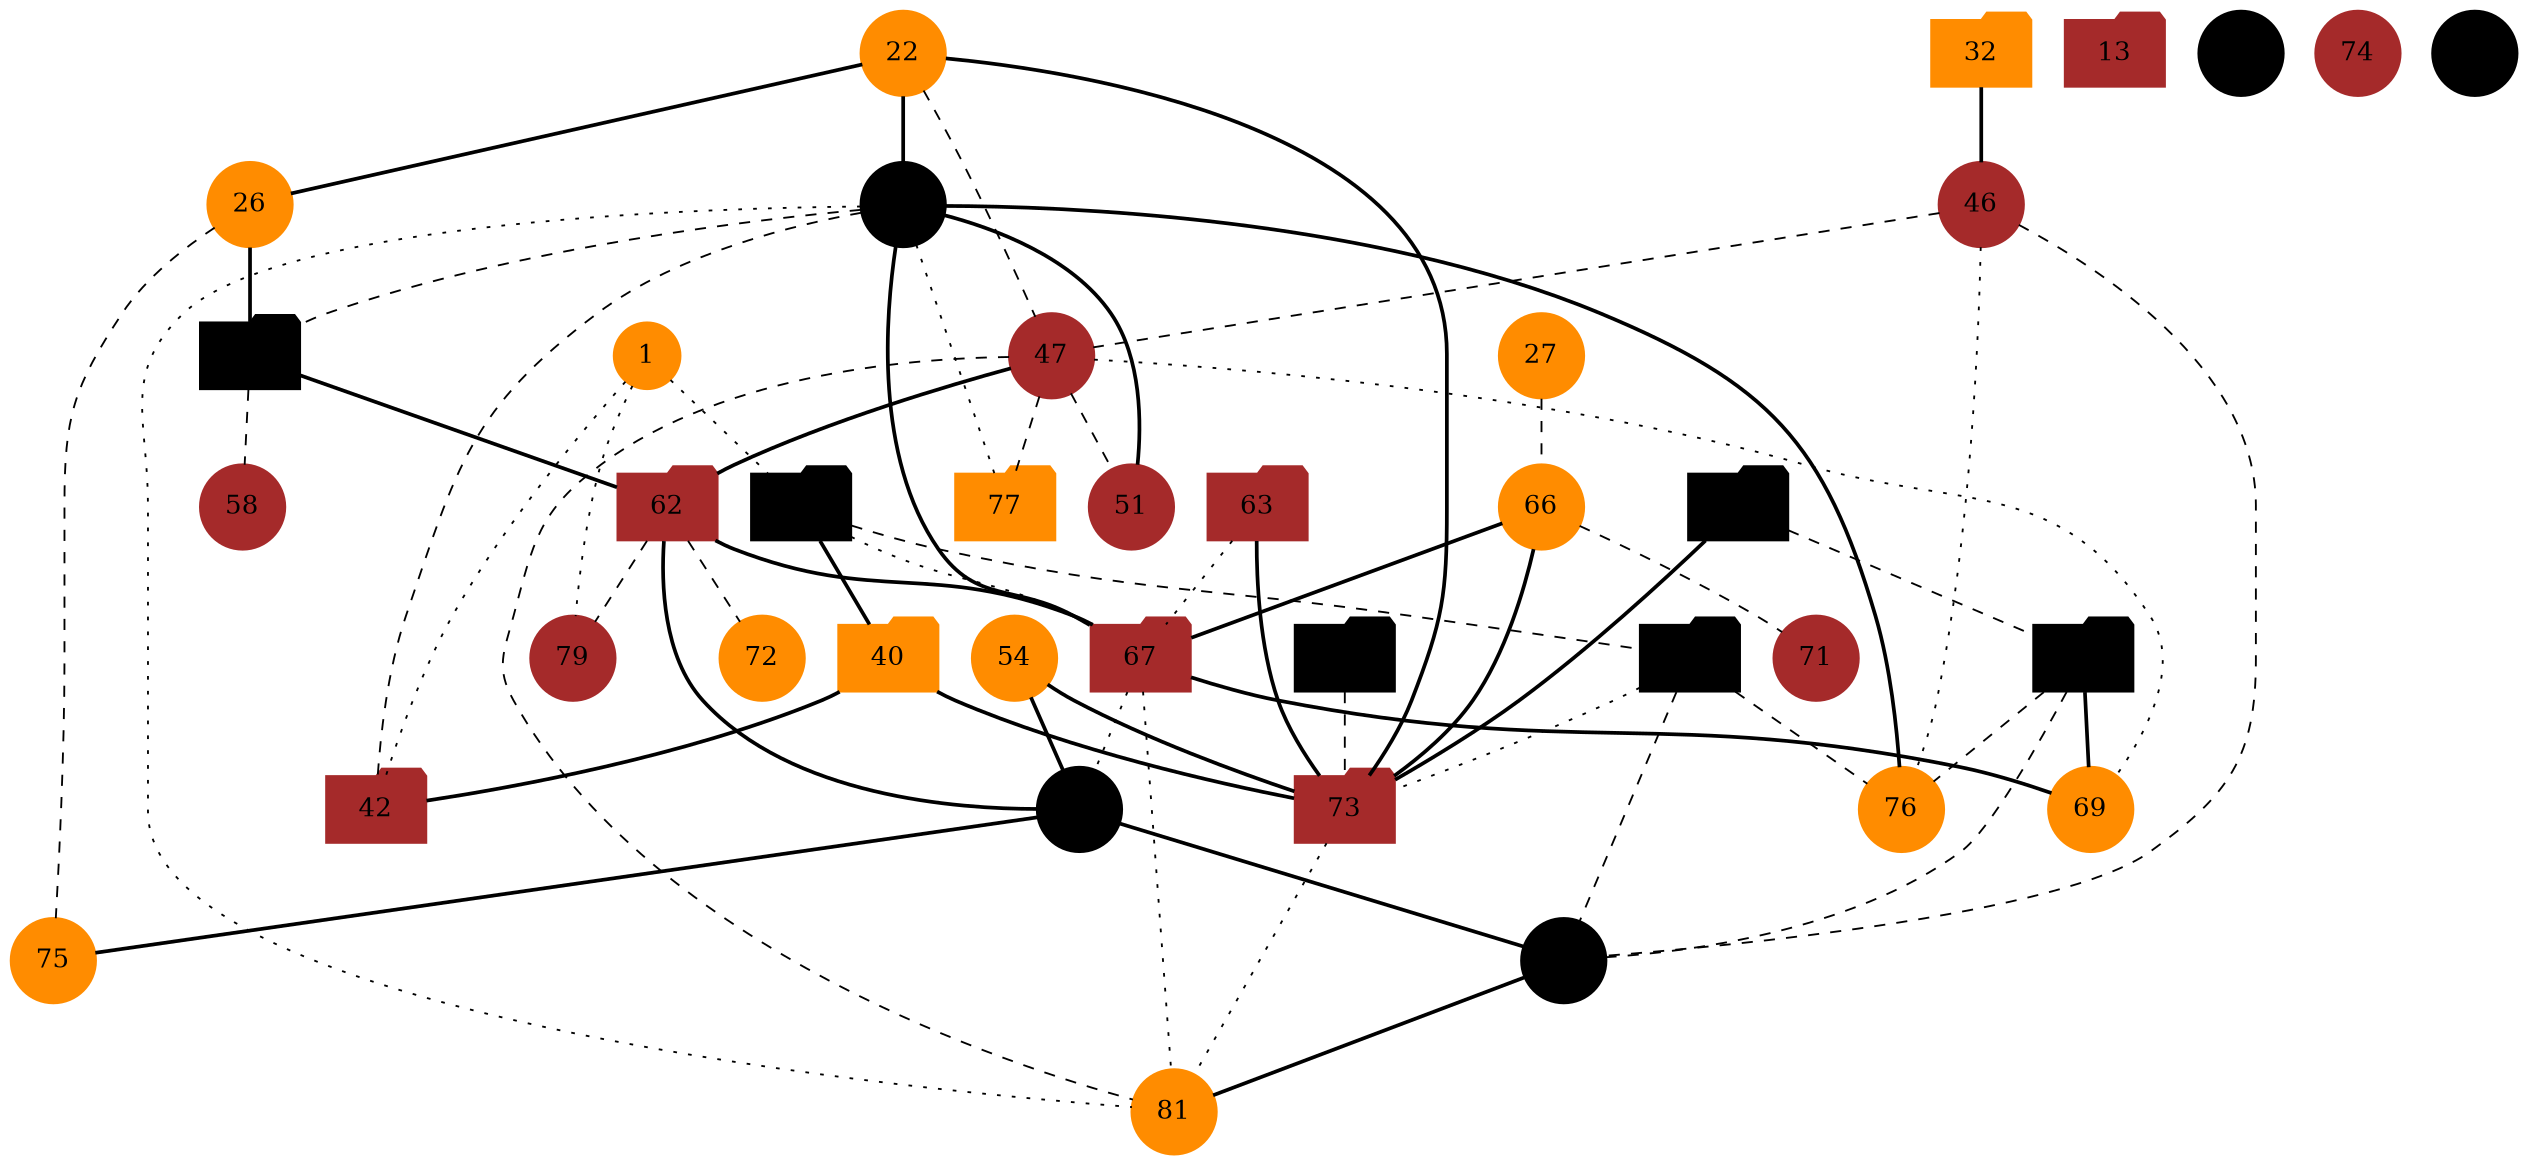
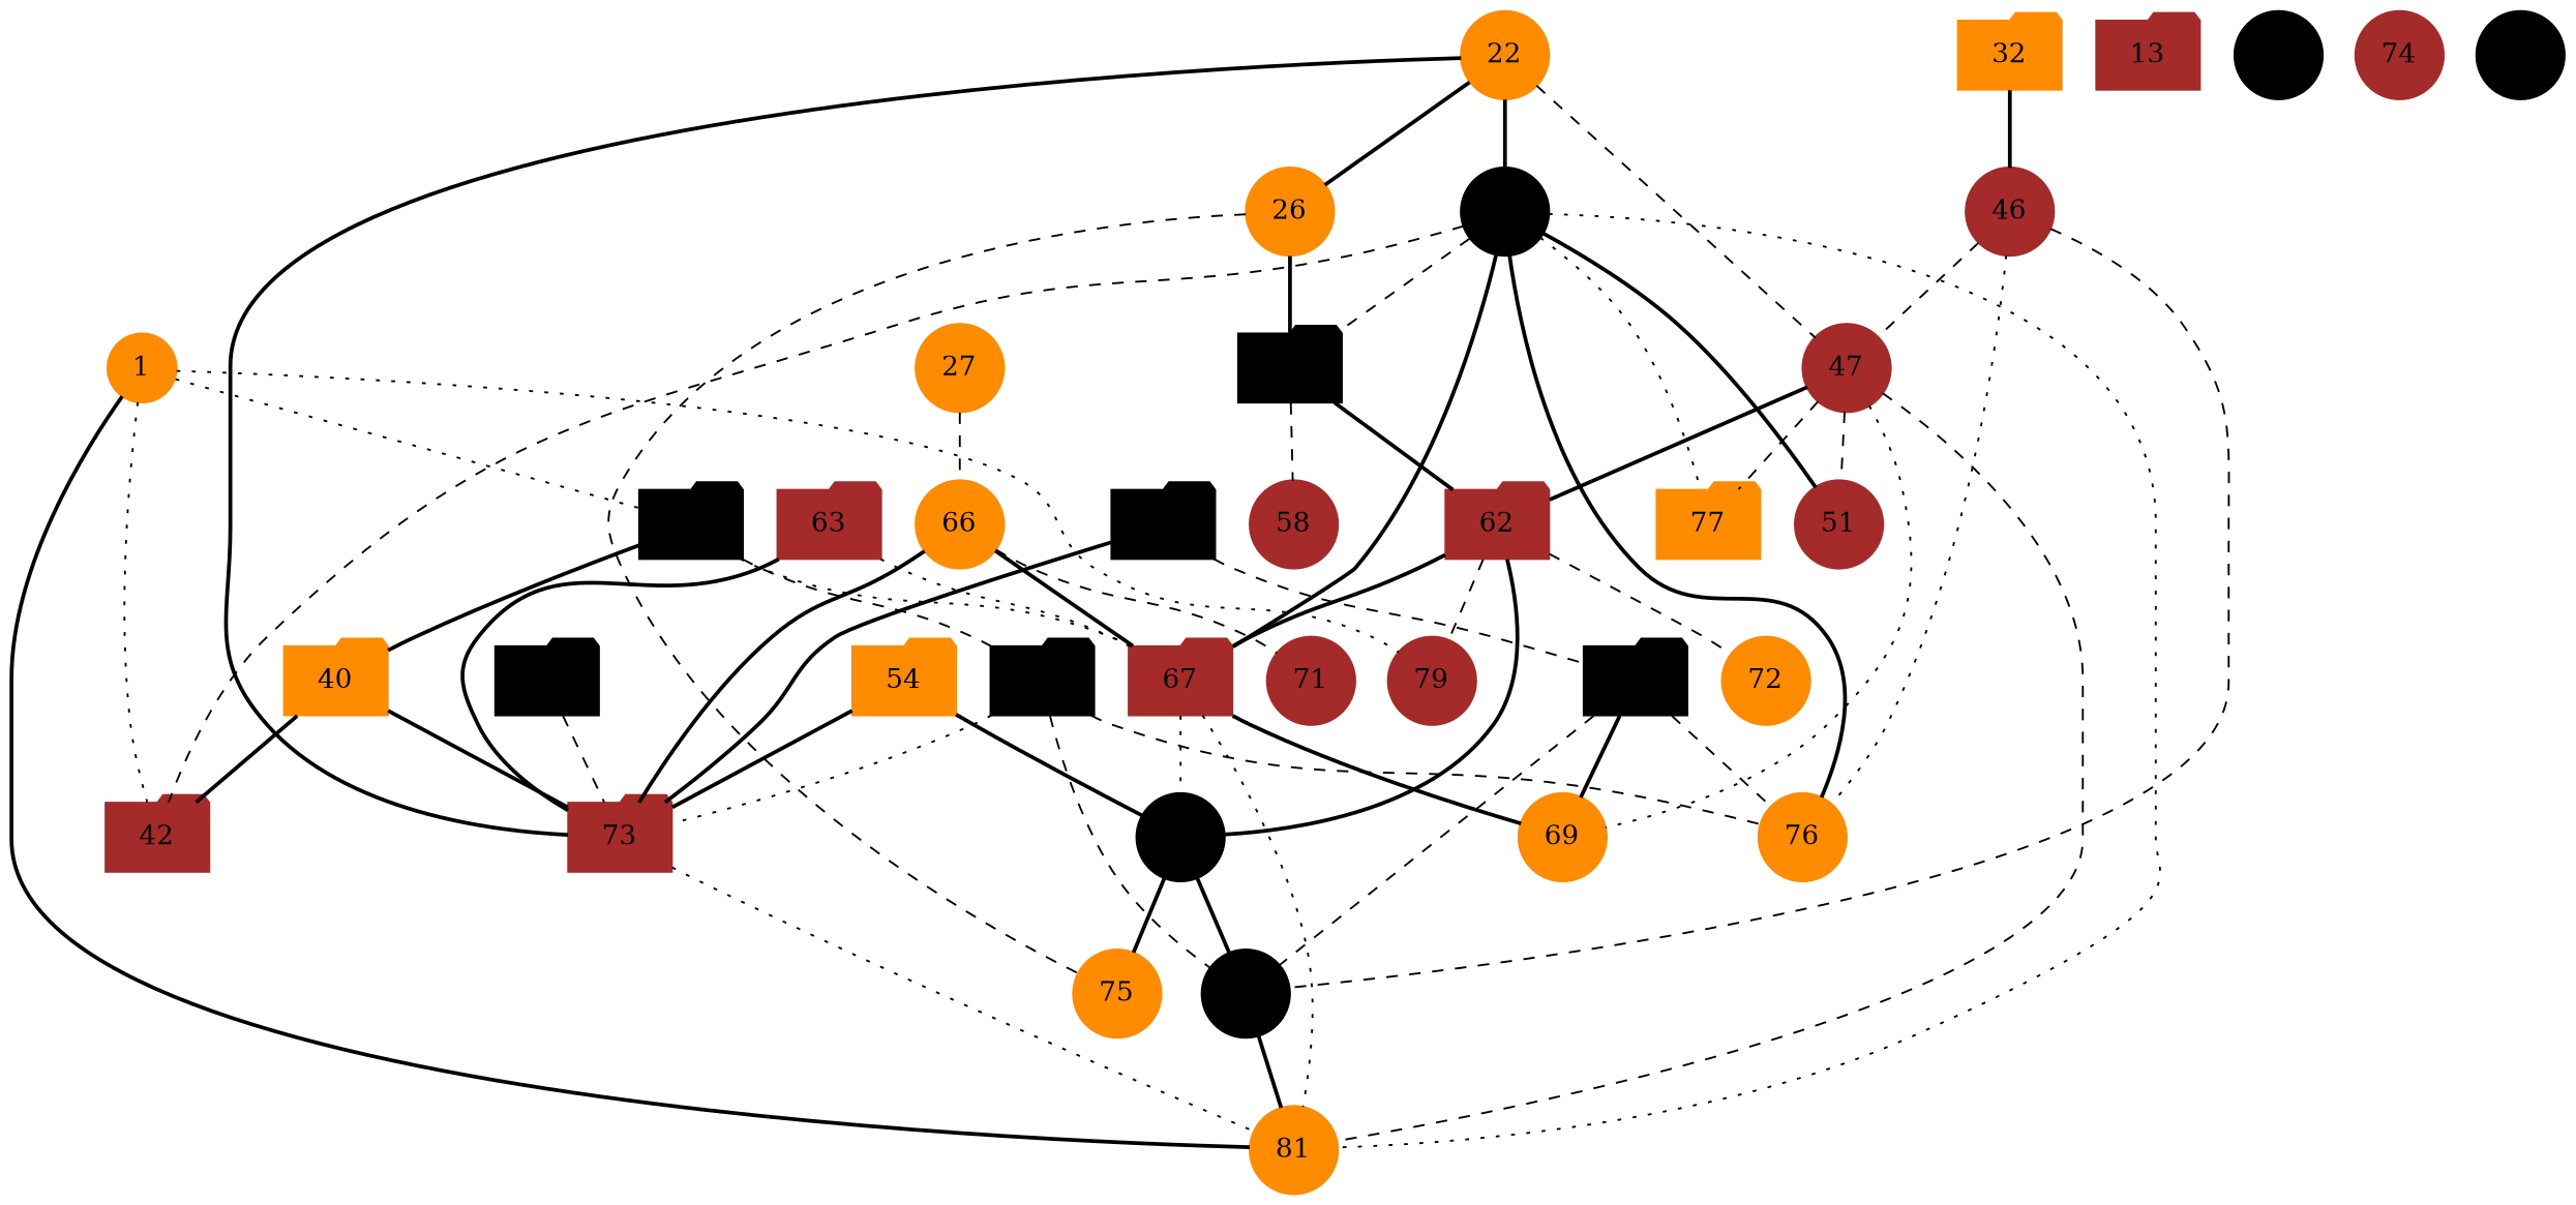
  graph {
    node [color=darkorange shape=circle style=filled]
    edge [style=bold]
    5 [color=black shape=folder super="+3"]
    40 [shape=folder super="+31"]
    64 [color=black shape=folder]
    67 [color=brown shape=folder super="+30+61"]
    1
    42 [color=brown shape=folder super="+38"]
    79 [color=brown]
    81 [super="+8"]
    73 [color=brown shape=folder super="+10+23+33+36+44+43"]
    76 [super="+20"]
    78 [color=black super="+53+59"]
    69 [super="+35"]
    70 [color=black super="+50+49"]
    13 [color=brown shape=folder]
    26 [super="+11"]
    55 [color=black shape=folder]
    75
    22
    34 [color=black super="+9+15"]
    47 [color=brown super="+45"]
    77 [shape=folder super="+18"]
    51 [color=brown]
    62 [color=brown shape=folder super="+56+48"]
    58 [color=brown]
    27
    66
    71 [color=brown]
    29 [color=black shape=folder super="+19"]
    32 [shape=folder super="+16"]
    46 [color=brown]
    72
-   54
+   54 [shape=folder]
    60 [color=black]
    63 [color=brown shape=folder super="+57"]
    68 [color=black shape=folder super="+37"]
    65 [color=black shape=folder]
    74 [color=brown]
    80 [color=black]
    5 -- 40 [weight=2]
    5 -- 64 [style=dashed]
    5 -- 67 [style=dotted weight=2]
    40 -- 42
    40 -- 73
    64 -- 73 [style=dotted]
    64 -- 76 [style=dashed weight=2]
    64 -- 78 [style=dashed]
    67 -- 81 [style=dotted]
    67 -- 69 [weight=2]
    67 -- 70 [style=dotted weight=3]
    1 -- 5 [style=dotted weight=2]
    1 -- 42 [style=dotted]
    1 -- 79 [style=dotted]
+   1 -- 81
    73 -- 81 [style=dotted]
    78 -- 81 [weight=2]
    70 -- 78
    70 -- 75
    26 -- 55
    26 -- 75 [style=dashed]
    55 -- 62
    55 -- 58 [style=dashed]
    22 -- 73
    22 -- 26
    22 -- 34 [weight=3]
    22 -- 47 [style=dashed]
    34 -- 67
    34 -- 42 [style=dashed]
    34 -- 81 [style=dotted]
    34 -- 76
    34 -- 55 [style=dashed]
    34 -- 77 [style=dotted]
    34 -- 51
    47 -- 81 [style=dashed weight=2]
    47 -- 69 [style=dotted]
    47 -- 77 [style=dashed]
    47 -- 51 [style=dashed]
    47 -- 62 [weight=2]
    62 -- 67
    62 -- 79 [style=dashed]
    62 -- 70
    62 -- 72 [style=dashed]
    27 -- 66 [style=dashed]
    66 -- 67
    66 -- 73
    66 -- 71 [style=dashed]
    29 -- 73 [style=dashed]
    32 -- 46
    46 -- 76 [style=dotted weight=2]
    46 -- 78 [style=dashed]
    46 -- 47 [style=dashed]
    54 -- 73
    54 -- 70
    63 -- 67 [style=dotted]
    63 -- 73
    68 -- 76 [style=dashed]
    68 -- 78 [style=dashed]
    68 -- 69
    65 -- 73
    65 -- 68 [style=dashed]
  }
